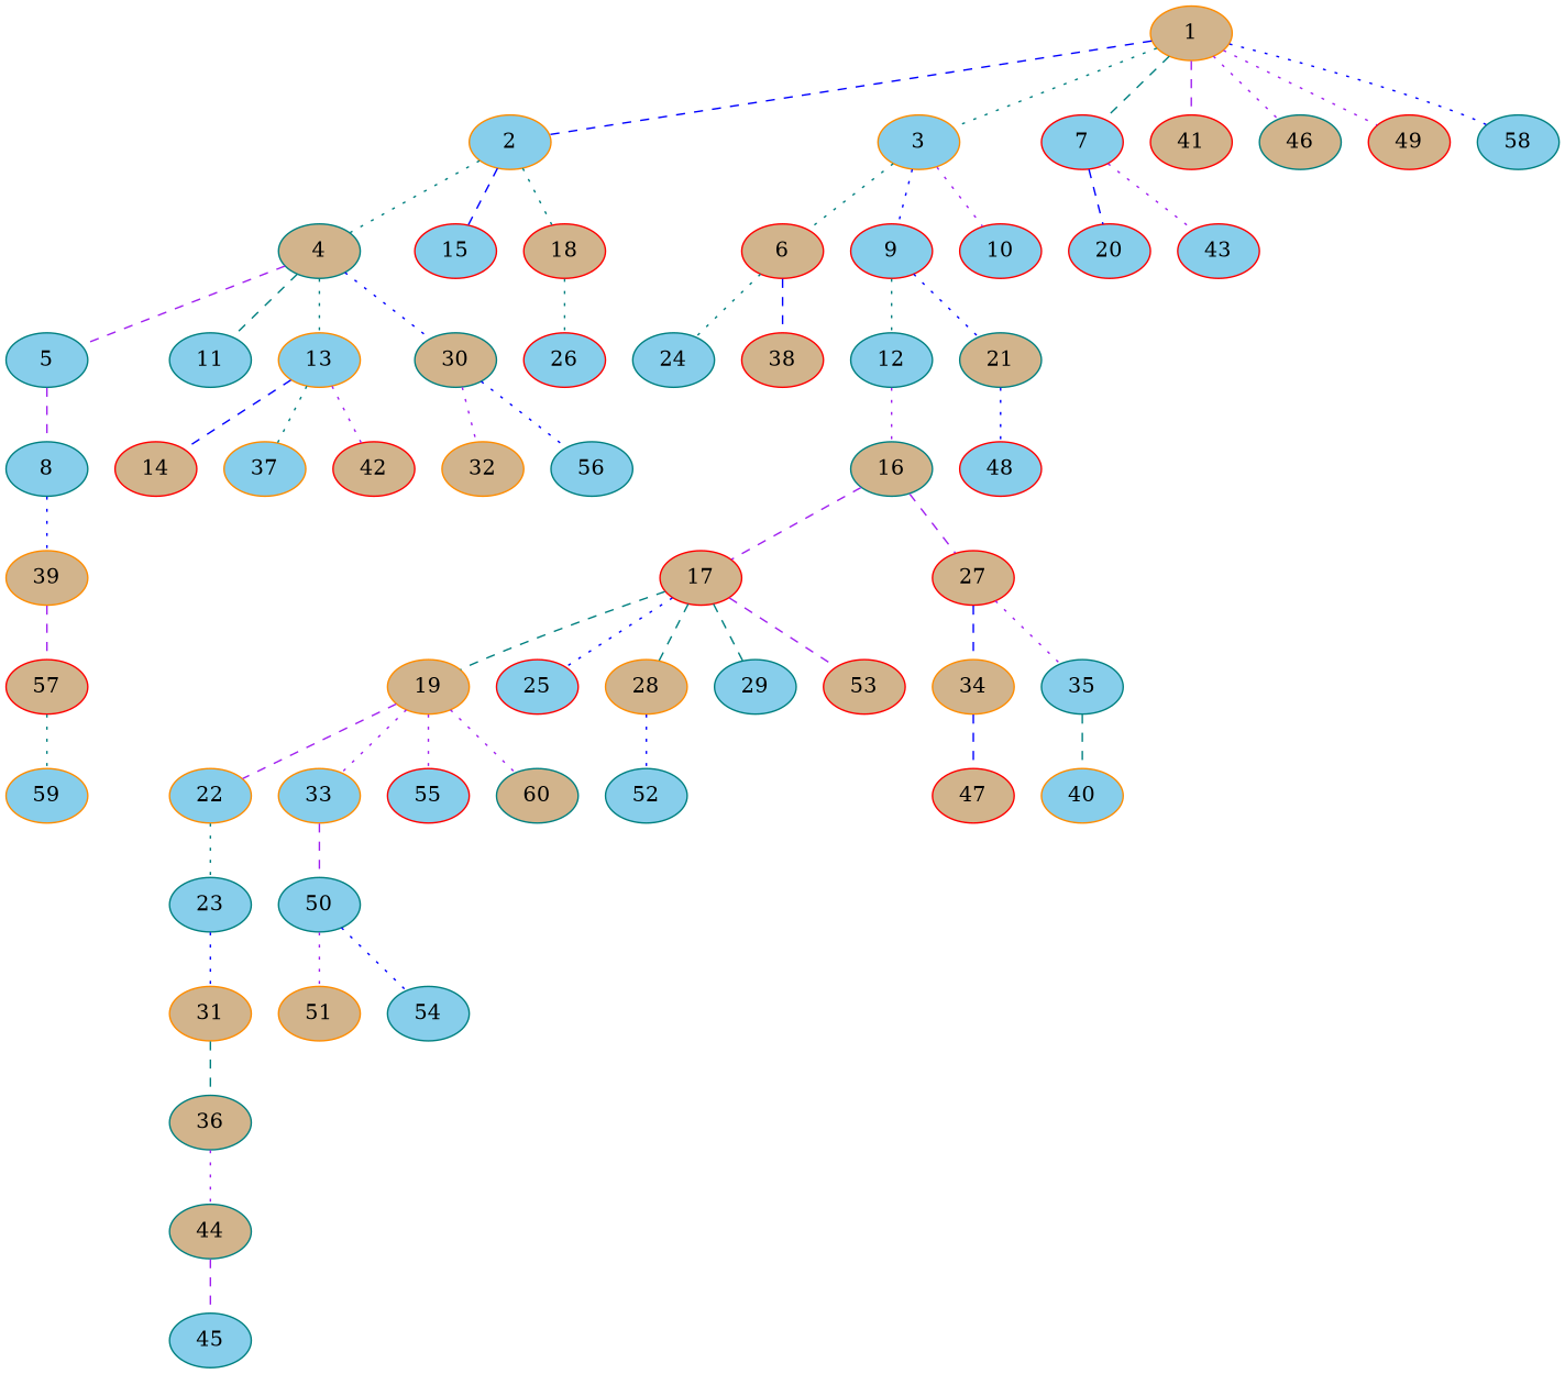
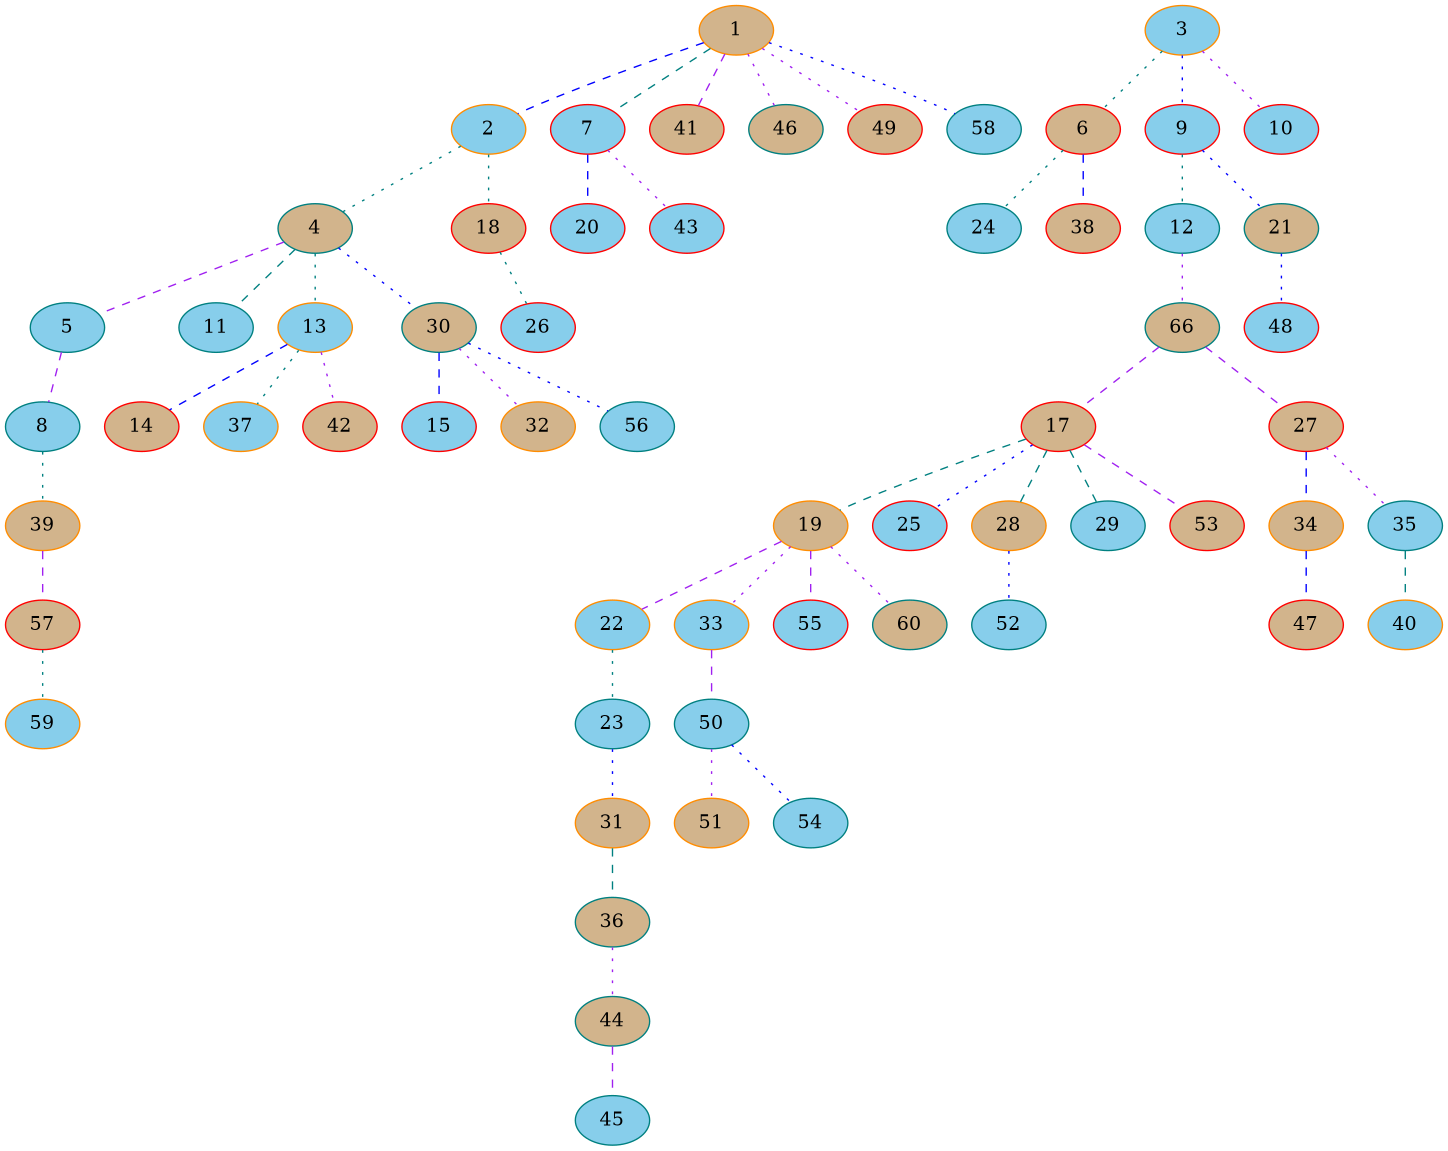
  graph {
    fontname="DejaVu Serif"
    node [color=red fillcolor=skyblue fontname="DejaVu Serif" style=filled]
    edge [color=purple fontname="DejaVu Serif" style=dotted]
    1 [color=darkorange fillcolor=tan]
    2 [color=darkorange]
    3 [color=darkorange]
    7
    41 [fillcolor=tan]
    46 [color=teal fillcolor=tan]
    49 [fillcolor=tan]
    58 [color=teal]
    4 [color=teal fillcolor=tan]
    15
    18 [fillcolor=tan]
    6 [fillcolor=tan]
    9
    10
    20
    43
    5 [color=teal]
    11 [color=teal]
    13 [color=darkorange]
    30 [color=teal fillcolor=tan]
    26
    24 [color=teal]
    38 [fillcolor=tan]
    12 [color=teal]
    21 [color=teal fillcolor=tan]
    8 [color=teal]
    14 [fillcolor=tan]
    37 [color=darkorange]
    42 [fillcolor=tan]
    32 [color=darkorange fillcolor=tan]
    56 [color=teal]
-   16 [color=teal fillcolor=tan]
+   16 [color=teal fillcolor=tan label=66]
    48
    39 [color=darkorange fillcolor=tan]
    57 [fillcolor=tan]
    59 [color=darkorange]
    17 [fillcolor=tan]
    27 [fillcolor=tan]
    19 [color=darkorange fillcolor=tan]
    25
    28 [color=darkorange fillcolor=tan]
    29 [color=teal]
    53 [fillcolor=tan]
    34 [color=darkorange fillcolor=tan]
    35 [color=teal]
    22 [color=darkorange]
    33 [color=darkorange]
    55
    60 [color=teal fillcolor=tan]
    52 [color=teal]
    47 [fillcolor=tan]
    40 [color=darkorange]
    23 [color=teal]
    50 [color=teal]
    31 [color=darkorange fillcolor=tan]
    51 [color=darkorange fillcolor=tan]
    54 [color=teal]
    36 [color=teal fillcolor=tan]
    44 [color=teal fillcolor=tan]
    45 [color=teal]
    1 -- 2 [color=blue style=dashed]
-   1 -- 3 [color=teal]
    1 -- 7 [color=teal style=dashed]
    1 -- 41 [style=dashed]
    1 -- 46
    1 -- 49
    1 -- 58 [color=blue]
    2 -- 4 [color=teal]
-   2 -- 15 [color=blue style=dashed]
+   30 -- 15 [color=blue style=dashed]
    2 -- 18 [color=teal]
    3 -- 6 [color=teal]
    3 -- 9 [color=blue]
    3 -- 10
    7 -- 20 [color=blue style=dashed]
    7 -- 43
    4 -- 5 [style=dashed]
    4 -- 11 [color=teal style=dashed]
    4 -- 13 [color=teal]
    4 -- 30 [color=blue]
    18 -- 26 [color=teal]
    6 -- 24 [color=teal]
    6 -- 38 [color=blue style=dashed]
    9 -- 12 [color=teal]
    9 -- 21 [color=blue]
    5 -- 8 [style=dashed]
    13 -- 14 [color=blue style=dashed]
    13 -- 37 [color=teal]
    13 -- 42
    30 -- 32
    30 -- 56 [color=blue]
    12 -- 16
    21 -- 48 [color=blue]
-   8 -- 39 [color=blue]
+   8 -- 39 [color=teal]
    16 -- 17 [style=dashed]
    16 -- 27 [style=dashed]
    39 -- 57 [style=dashed]
    57 -- 59 [color=teal]
    17 -- 19 [color=teal style=dashed]
    17 -- 25 [color=blue]
    17 -- 28 [color=teal style=dashed]
    17 -- 29 [color=teal style=dashed]
    17 -- 53 [style=dashed]
    27 -- 34 [color=blue style=dashed]
    27 -- 35
    19 -- 22 [style=dashed]
    19 -- 33
-   19 -- 55
+   19 -- 55 [style=dashed]
    19 -- 60
    28 -- 52 [color=blue]
    34 -- 47 [color=blue style=dashed]
    35 -- 40 [color=teal style=dashed]
    22 -- 23 [color=teal]
    33 -- 50 [style=dashed]
    23 -- 31 [color=blue]
    50 -- 51
    50 -- 54 [color=blue]
    31 -- 36 [color=teal style=dashed]
    36 -- 44
    44 -- 45 [style=dashed]
  }
